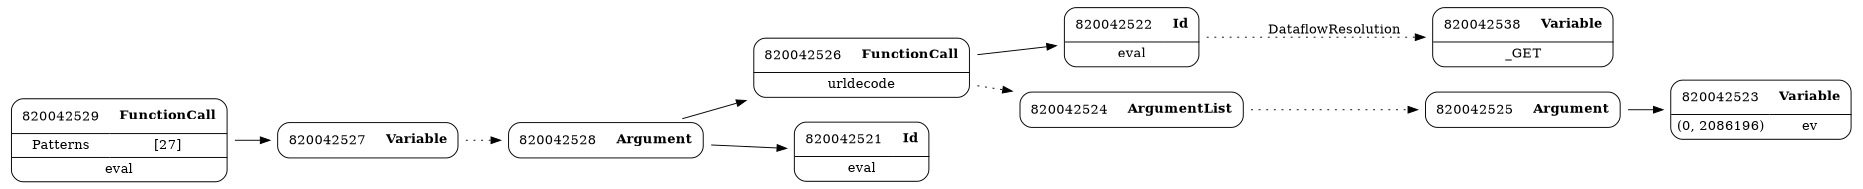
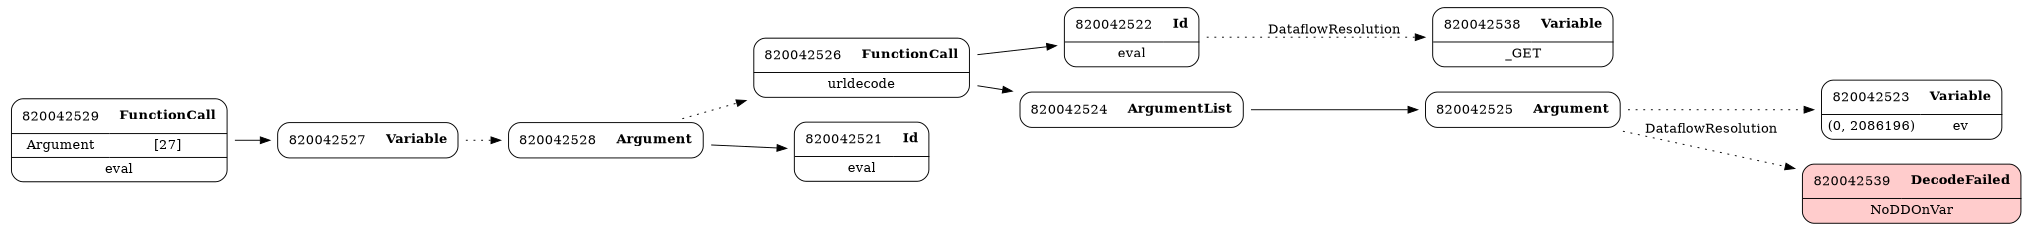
  digraph {
    rankdir=LR
    node [shape=none]
    edge [weight=2]
    n1 [label=<<TABLE border='1' cellspacing='0' cellpadding='10' style='rounded' ><TR><TD border='0'>820042528</TD><TD border='0'><B>Argument</B></TD></TR></TABLE>>]
    n2 [label=<<TABLE border='1' cellspacing='0' cellpadding='10' style='rounded' ><TR><TD border='0'>820042526</TD><TD border='0'><B>FunctionCall</B></TD></TR><HR/><TR><TD border='0' cellpadding='5' colspan='2'>urldecode</TD></TR></TABLE>>]
    n3 [label=<<TABLE border='1' cellspacing='0' cellpadding='10' style='rounded' ><TR><TD border='0'>820042521</TD><TD border='0'><B>Id</B></TD></TR><HR/><TR><TD border='0' cellpadding='5' colspan='2'>eval</TD></TR></TABLE>>]
    n4 [label=<<TABLE border='1' cellspacing='0' cellpadding='10' style='rounded' ><TR><TD border='0'>820042522</TD><TD border='0'><B>Id</B></TD></TR><HR/><TR><TD border='0' cellpadding='5' colspan='2'>eval</TD></TR></TABLE>>]
    n5 [label=<<TABLE border='1' cellspacing='0' cellpadding='10' style='rounded' ><TR><TD border='0'>820042524</TD><TD border='0'><B>ArgumentList</B></TD></TR></TABLE>>]
    n6 [label=<<TABLE border='1' cellspacing='0' cellpadding='10' style='rounded' ><TR><TD border='0'>820042538</TD><TD border='0'><B>Variable</B></TD></TR><HR/><TR><TD border='0' cellpadding='5' colspan='2'>_GET</TD></TR></TABLE>>]
    n7 [label=<<TABLE border='1' cellspacing='0' cellpadding='10' style='rounded' ><TR><TD border='0'>820042525</TD><TD border='0'><B>Argument</B></TD></TR></TABLE>>]
-   n8 [label=<<TABLE border='1' cellspacing='0' cellpadding='10' style='rounded' ><TR><TD border='0'>820042529</TD><TD border='0'><B>FunctionCall</B></TD></TR><HR/><TR><TD border='0' cellpadding='5'>Patterns</TD><TD border='0' cellpadding='5'>[27]</TD></TR><HR/><TR><TD border='0' cellpadding='5' colspan='2'>eval</TD></TR></TABLE>>]
+   n8 [label=<<TABLE border='1' cellspacing='0' cellpadding='10' style='rounded' ><TR><TD border='0'>820042529</TD><TD border='0'><B>FunctionCall</B></TD></TR><HR/><TR><TD border='0' cellpadding='5'>Argument</TD><TD border='0' cellpadding='5'>[27]</TD></TR><HR/><TR><TD border='0' cellpadding='5' colspan='2'>eval</TD></TR></TABLE>>]
    n9 [label=<<TABLE border='1' cellspacing='0' cellpadding='10' style='rounded' ><TR><TD border='0'>820042527</TD><TD border='0'><B>Variable</B></TD></TR></TABLE>>]
    n10 [label=<<TABLE border='1' cellspacing='0' cellpadding='10' style='rounded' ><TR><TD border='0'>820042523</TD><TD border='0'><B>Variable</B></TD></TR><HR/><TR><TD border='0' cellpadding='5'>(0, 2086196)</TD><TD border='0' cellpadding='5'>ev</TD></TR></TABLE>>]
-   n1 -> n2
+   n11 [label=<<TABLE border='1' cellspacing='0' cellpadding='10' style='rounded' bgcolor='#FFCCCC' ><TR><TD border='0'>820042539</TD><TD border='0'><B>DecodeFailed</B></TD></TR><HR/><TR><TD border='0' cellpadding='5' colspan='2'>NoDDOnVar</TD></TR></TABLE>>]
+   n1 -> n2 [style=dotted]
    n1 -> n3
    n2 -> n4
-   n2 -> n5 [style=dotted]
+   n2 -> n5
    n4 -> n6 [label=DataflowResolution style=dotted weight=""]
-   n5 -> n7 [style=dotted]
-   n7 -> n10
+   n5 -> n7
+   n7 -> n10 [style=dotted]
+   n7 -> n11 [label=DataflowResolution style=dotted weight=""]
    n8 -> n9
    n9 -> n1 [style=dotted]
  }
